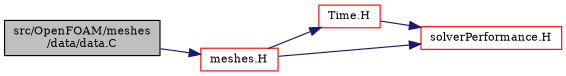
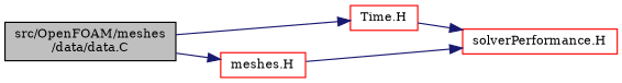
  digraph {
    fontname="DejaVu Serif"
    rankdir=LR
    node [color=red fontname="DejaVu Serif" fontsize=10 shape=record]
    edge [color=midnightblue fontname="DejaVu Serif" fontsize=10 labelfontname=FreeSans labelfontsize=10 style=solid]
    n1 [color=black fillcolor=grey75 fontcolor=black height=0.2 label="src/OpenFOAM/meshes\l/data/data.C" style=filled width=0.4]
    n2 [height=0.2 label="meshes.H" width=0.4]
    n3 [height=0.2 label="Time.H" width=0.4]
    n4 [height=0.2 label="solverPerformance.H" width=0.4]
    n1 -> n2
-   n2 -> n3
+   n1 -> n3
    n2 -> n4
    n3 -> n4
  }
